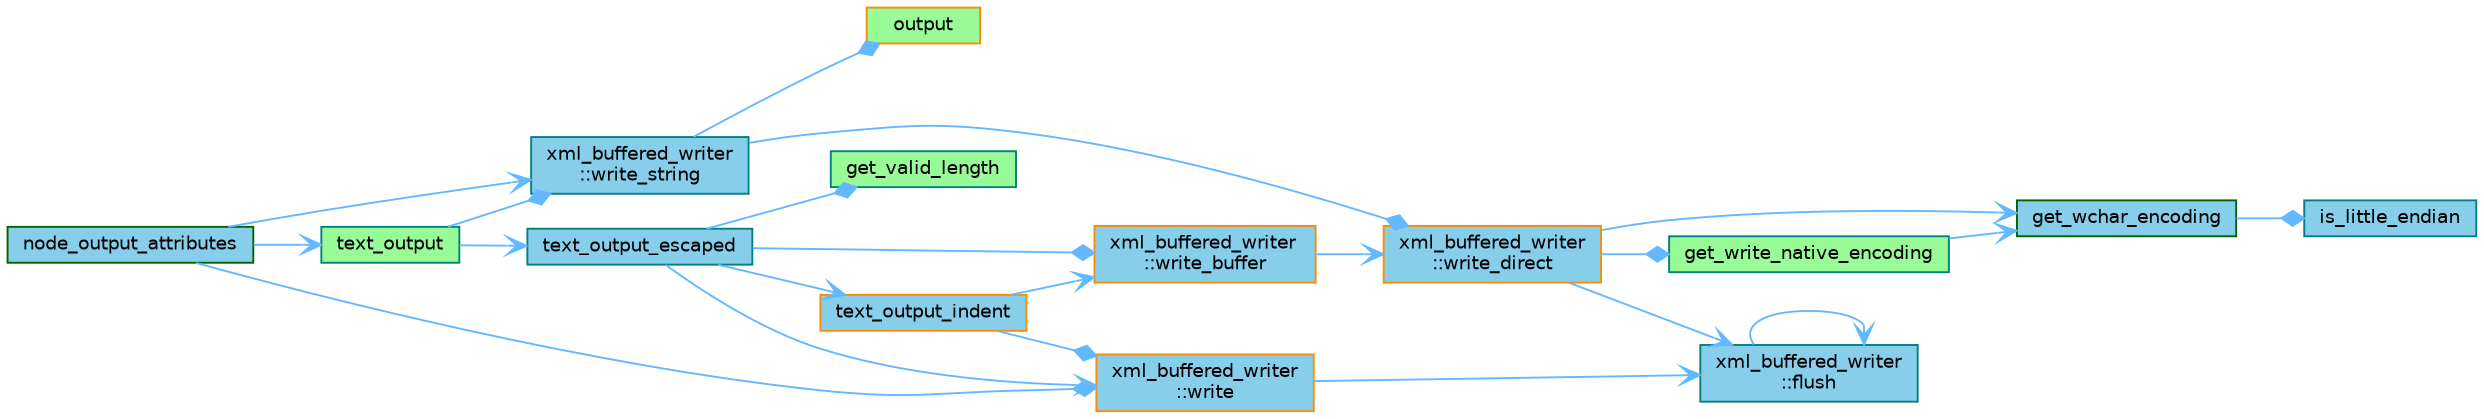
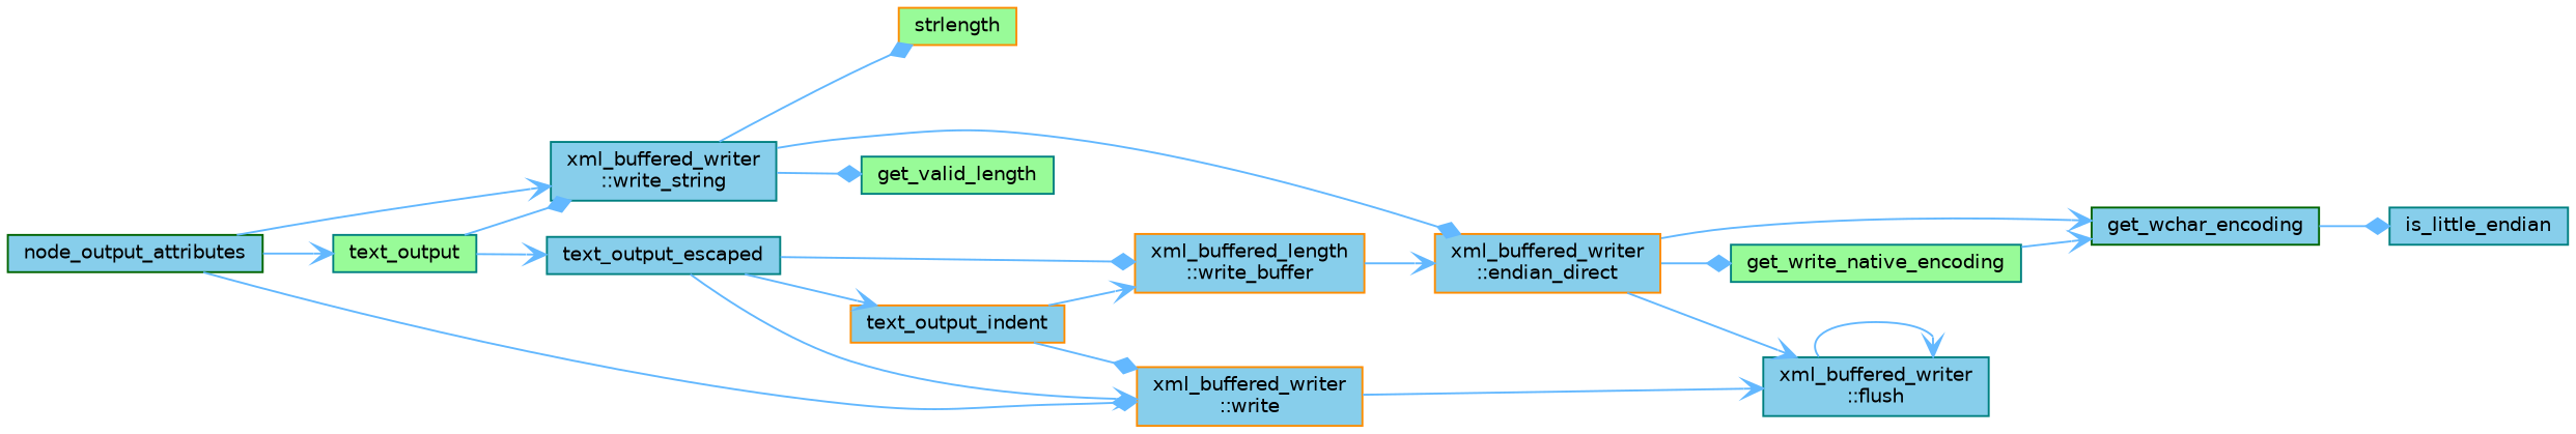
  digraph {
    fontname="DejaVu Sans"
    rankdir=LR
    node [color=teal fillcolor=skyblue fontname="DejaVu Sans" fontsize=10 shape=box style=filled]
    edge [arrowhead=vee color=steelblue1 fontname="DejaVu Sans" fontsize=10 labelfontname=Helvetica labelfontsize=10 style=solid]
    n1 [color=darkgreen fontcolor=black height=0.2 label=node_output_attributes width=0.4]
    n2 [fillcolor=palegreen height=0.2 label=text_output width=0.4]
    n3 [color=darkorange height=0.2 label="xml_buffered_writer\l::write" width=0.4]
    n4 [height=0.2 label="xml_buffered_writer\l::write_string" width=0.4]
    n5 [height=0.2 label=text_output_escaped width=0.4]
    n6 [height=0.2 label="xml_buffered_writer\l::flush" width=0.4]
-   n7 [color=darkorange height=0.2 label="xml_buffered_writer\l::write_direct" width=0.4]
+   n7 [color=darkorange height=0.2 label="xml_buffered_writer\l::endian_direct" width=0.4]
    n8 [fillcolor=palegreen height=0.2 label=get_valid_length width=0.4]
-   n9 [color=darkorange fillcolor=palegreen height=0.2 label=output width=0.4]
+   n9 [color=darkorange fillcolor=palegreen height=0.2 label=strlength width=0.4]
    n10 [color=darkorange height=0.2 label=text_output_indent width=0.4]
-   n11 [color=darkorange height=0.2 label="xml_buffered_writer\l::write_buffer" width=0.4]
+   n11 [color=darkorange height=0.2 label="xml_buffered_length\l::write_buffer" width=0.4]
    n12 [fillcolor=palegreen height=0.2 label=get_write_native_encoding width=0.4]
    n13 [color=darkgreen height=0.2 label=get_wchar_encoding width=0.4]
    n14 [height=0.2 label=is_little_endian width=0.4]
    n1 -> n2
    n1 -> n3 [arrowhead=diamond]
    n1 -> n4
    n2 -> n4 [arrowhead=diamond]
    n2 -> n5
    n3 -> n6
    n4 -> n7 [arrowhead=diamond]
-   n5 -> n8 [arrowhead=diamond]
+   n4 -> n8 [arrowhead=diamond]
    n4 -> n9 [arrowhead=diamond]
    n5 -> n3
    n5 -> n10
    n5 -> n11 [arrowhead=diamond]
    n6 -> n6
    n7 -> n6
    n7 -> n12 [arrowhead=diamond]
    n7 -> n13
    n10 -> n3 [arrowhead=diamond]
    n10 -> n11
    n11 -> n7
    n12 -> n13
    n13 -> n14 [arrowhead=diamond]
  }
